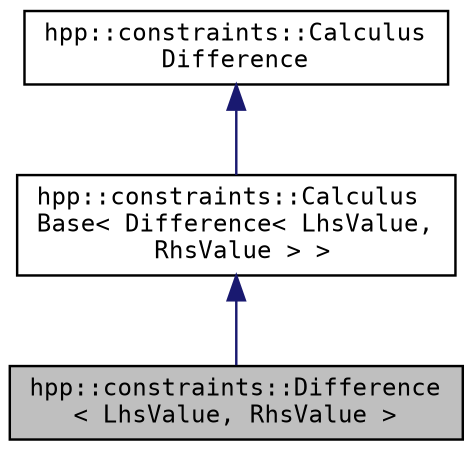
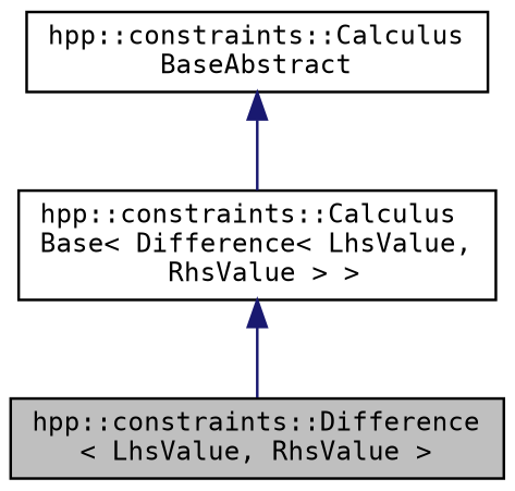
  digraph {
    fontname="DejaVu Sans Mono"
    node [color=black fillcolor=white fontname="DejaVu Sans Mono" fontsize=10 shape=record style=filled]
    edge [color=midnightblue dir=back fontname="DejaVu Sans Mono" fontsize=10 labelfontname=FreeSans labelfontsize=10 style=solid]
    n1 [fillcolor=grey75 fontcolor=black height=0.2 label="hpp::constraints::Difference\l\< LhsValue, RhsValue \>" width=0.4]
    n2 [height=0.2 label="hpp::constraints::Calculus\lBase\< Difference\< LhsValue,\l RhsValue \> \>" width=0.4]
-   n3 [height=0.2 label="hpp::constraints::Calculus\lDifference" width=0.4]
+   n3 [height=0.2 label="hpp::constraints::Calculus\lBaseAbstract" width=0.4]
    n2 -> n1
    n3 -> n2
  }
